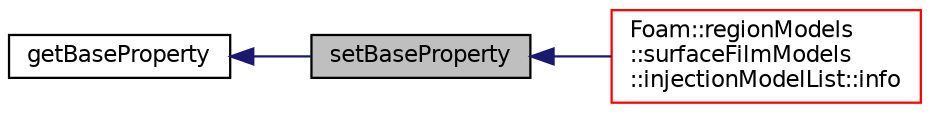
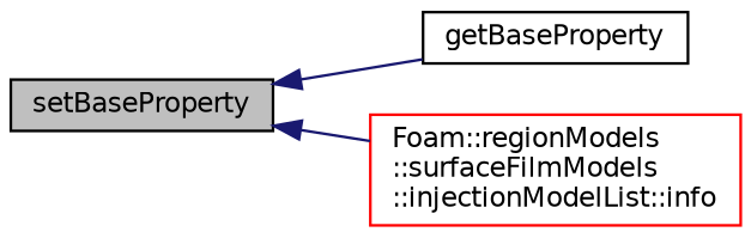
  digraph {
    rankdir=LR
    node [color=black fontname=Helvetica fontsize=10 shape=record]
    edge [color=midnightblue dir=back fontname=Helvetica fontsize=10 labelfontname=Helvetica labelfontsize=10 style=solid]
    n1 [fillcolor=grey75 fontcolor=black height=0.2 label=setBaseProperty style=filled width=0.4]
    n2 [height=0.2 label=getBaseProperty width=0.4]
    n3 [color=red height=0.2 label="Foam::regionModels\l::surfaceFilmModels\l::injectionModelList::info" width=0.4]
-   n2 -> n1
+   n1 -> n2
    n1 -> n3
  }
